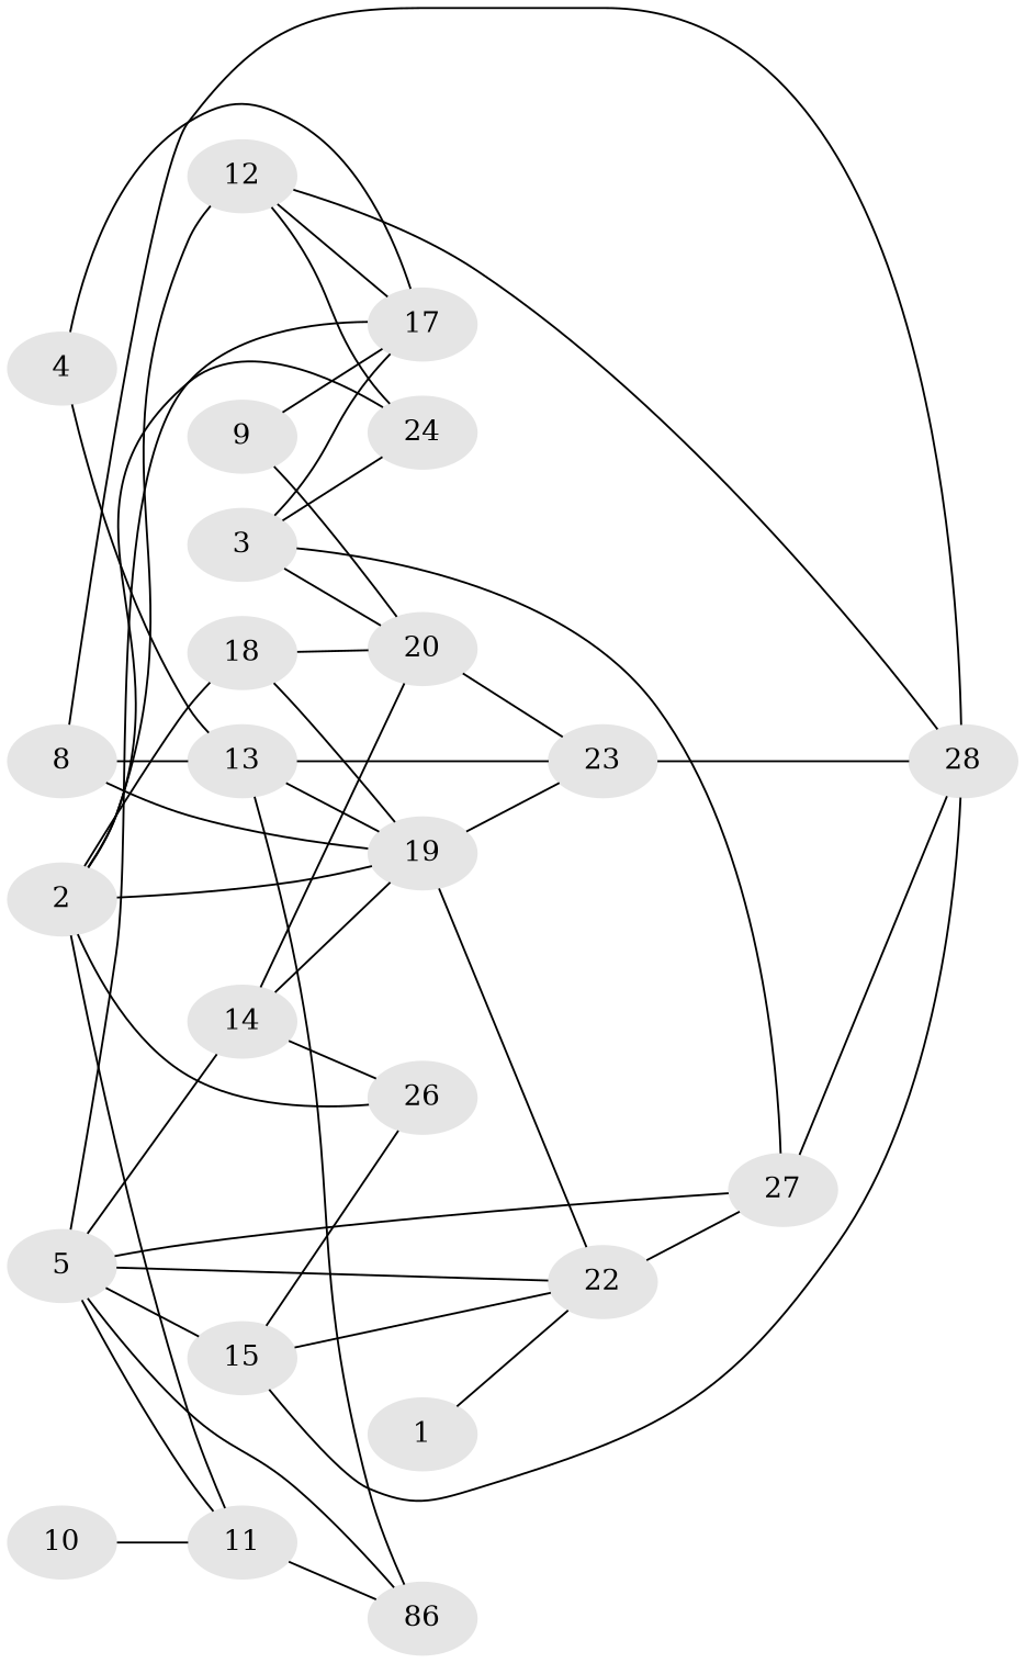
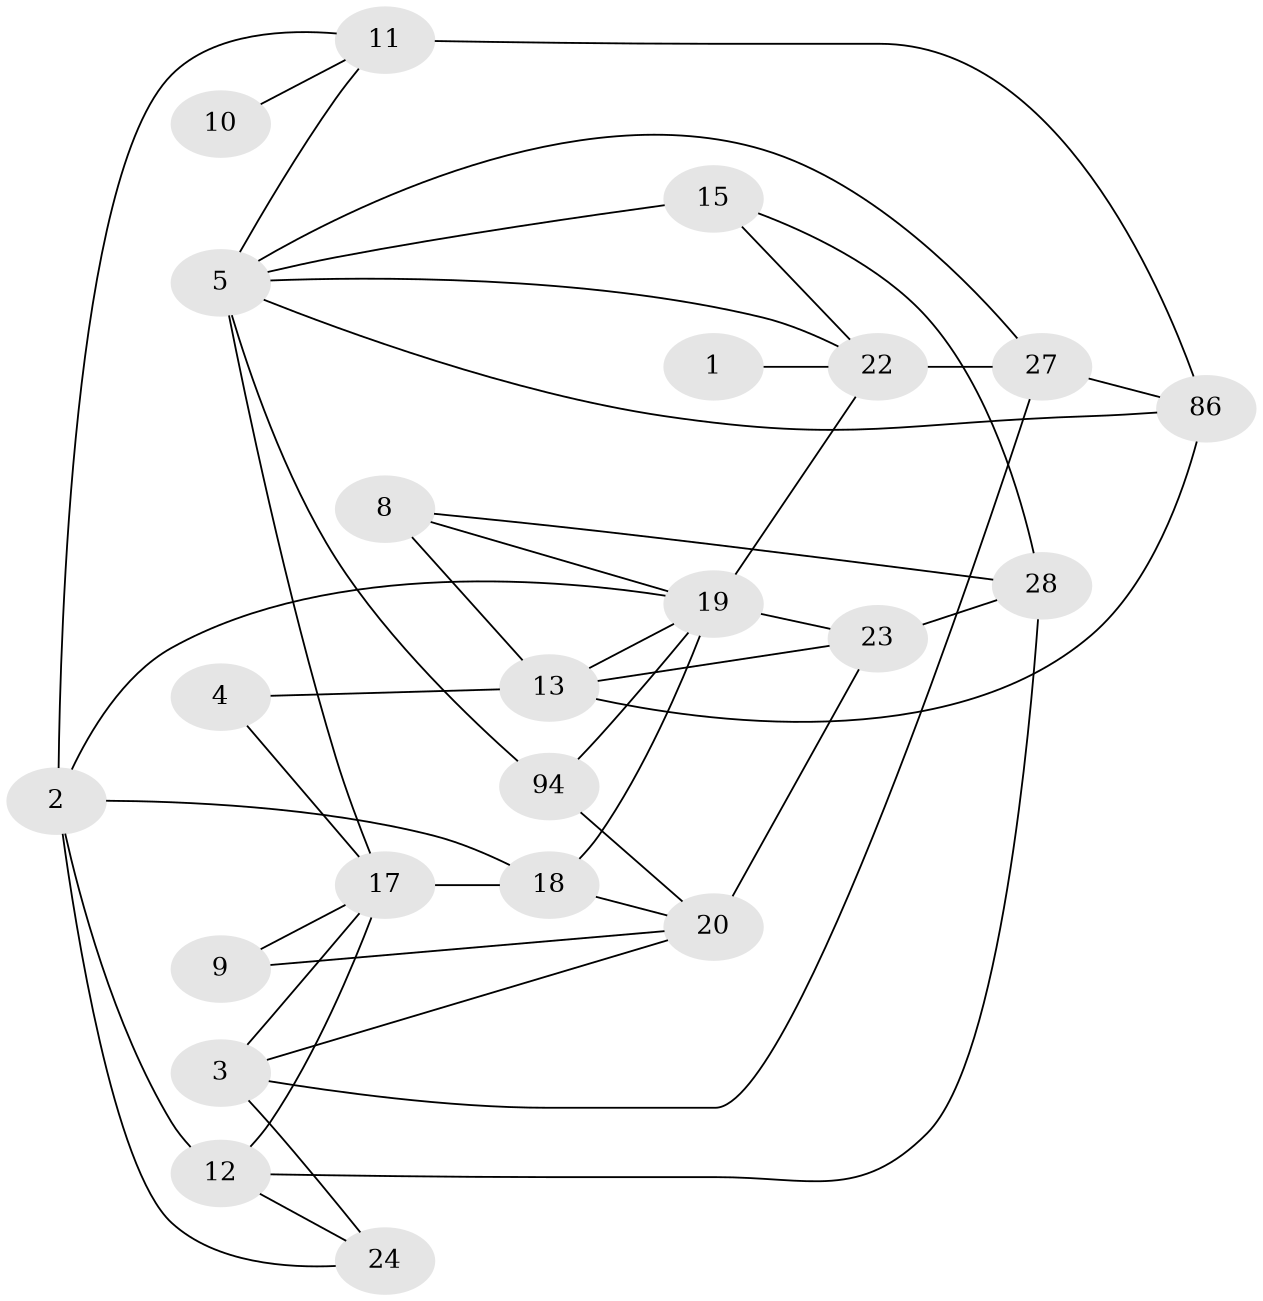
  graph {
    rankdir=LR
    node [color=gray90 style=filled]
    edge [weight=1.0]
    1
    22
    27
    2
    11
    12
    18
    19
    24
-   26
    n11 [label=86]
    28
    17
    20
    23
    3
    4
    13
    5
-   14
+   14 [label=94]
    15
    8
    9
    10
    1 -- 22
    22 -- 27 [weight=2.0]
-   27 -- 28
+   27 -- n11
    2 -- 11
    2 -- 12
    2 -- 18
    2 -- 19
    2 -- 24
-   2 -- 26
    11 -- n11
    12 -- 24
    12 -- 28
    12 -- 17
    18 -- 19
    18 -- 20
    19 -- 22
    19 -- 23
+   17 -- 18 [weight=2.0]
    20 -- 23
    23 -- 28
    3 -- 27
    3 -- 24
    3 -- 17
    3 -- 20
    4 -- 17
    4 -- 13
    13 -- 19 [weight=2.0]
    13 -- n11
    13 -- 23
    5 -- 22
    5 -- 27
    5 -- 11
    5 -- n11
    5 -- 17
    5 -- 14
    5 -- 15
    14 -- 19
-   14 -- 26
    14 -- 20
    15 -- 22
-   15 -- 26
    15 -- 28
    8 -- 19
    8 -- 28
    8 -- 13
    9 -- 17
    9 -- 20 [weight=2.0]
    10 -- 11
  }
